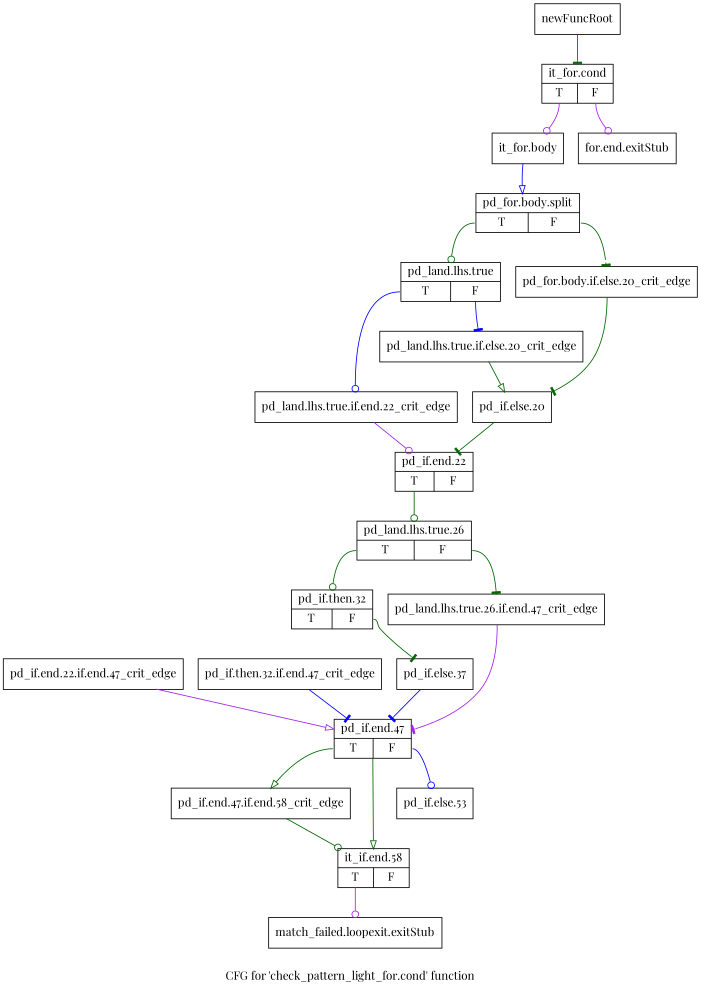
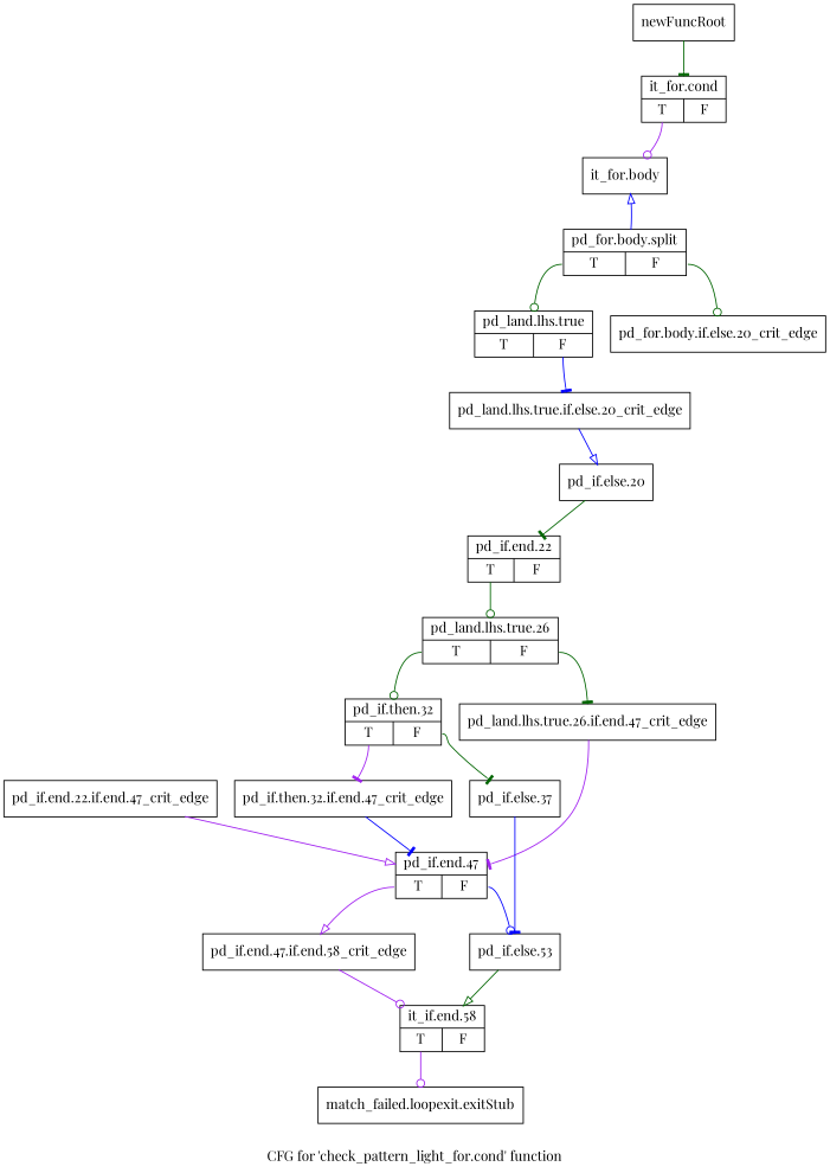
  digraph {
    fontname="Playfair Display"
    label="CFG for 'check_pattern_light_for.cond' function"
    node [fontname="Playfair Display" shape=record]
    edge [arrowhead=odot color=darkgreen fontname="Playfair Display"]
    n1 [label="{newFuncRoot}"]
    n2 [label="{it_for.cond|{<s0>T|<s1>F}}"]
-   n3 [label="{for.end.exitStub}"]
    n4 [label="{it_for.body}"]
    n5 [label="{pd_for.body.split|{<s0>T|<s1>F}}"]
    n6 [label="{match_failed.loopexit.exitStub}"]
    n7 [label="{pd_land.lhs.true|{<s0>T|<s1>F}}"]
    n8 [label="{pd_for.body.if.else.20_crit_edge}"]
-   n9 [label="{pd_land.lhs.true.if.end.22_crit_edge}"]
    n10 [label="{pd_land.lhs.true.if.else.20_crit_edge}"]
    n11 [label="{pd_if.else.20}"]
    n12 [label="{pd_if.end.22|{<s0>T|<s1>F}}"]
    n13 [label="{pd_land.lhs.true.26|{<s0>T|<s1>F}}"]
    n14 [label="{pd_if.then.32|{<s0>T|<s1>F}}"]
    n15 [label="{pd_land.lhs.true.26.if.end.47_crit_edge}"]
    n16 [label="{pd_if.end.22.if.end.47_crit_edge}"]
    n17 [label="{pd_if.end.47|{<s0>T|<s1>F}}"]
    n18 [label="{pd_if.then.32.if.end.47_crit_edge}"]
    n19 [label="{pd_if.else.37}"]
    n20 [label="{pd_if.end.47.if.end.58_crit_edge}"]
    n21 [label="{pd_if.else.53}"]
    n22 [label="{it_if.end.58|{<s0>T|<s1>F}}"]
    n1 -> n2 [arrowhead=tee]
-   n2 -> n3 [color=purple tailport=s1]
    n2 -> n4 [color=purple tailport=s0]
-   n4 -> n5 [arrowhead=onormal color=blue]
+   n5 -> n4 [arrowhead=onormal color=blue]
    n5 -> n7 [tailport=s0]
-   n5 -> n8 [arrowhead=tee tailport=s1]
-   n7 -> n9 [color=blue tailport=s0]
+   n5 -> n8 [tailport=s1]
    n7 -> n10 [arrowhead=tee color=blue tailport=s1]
-   n8 -> n11 [arrowhead=tee]
-   n9 -> n12 [color=purple]
-   n10 -> n11 [arrowhead=onormal]
+   n10 -> n11 [arrowhead=onormal color=blue]
    n11 -> n12 [arrowhead=tee]
    n12 -> n13 [tailport=s0]
    n13 -> n14 [tailport=s0]
    n13 -> n15 [arrowhead=tee tailport=s1]
+   n14 -> n18 [arrowhead=tee color=purple tailport=s0]
    n14 -> n19 [arrowhead=tee tailport=s1]
    n15 -> n17 [arrowhead=tee color=purple]
    n16 -> n17 [arrowhead=onormal color=purple]
-   n17 -> n20 [arrowhead=onormal tailport=s0]
+   n17 -> n20 [arrowhead=onormal color=purple tailport=s0]
    n17 -> n21 [color=blue tailport=s1]
    n18 -> n17 [arrowhead=tee color=blue]
-   n19 -> n17 [arrowhead=tee color=blue]
-   n20 -> n22
-   n17 -> n22 [arrowhead=onormal]
+   n19 -> n21 [arrowhead=tee color=blue]
+   n20 -> n22 [color=purple]
+   n21 -> n22 [arrowhead=onormal]
    n22 -> n6 [color=purple tailport=s0]
  }
